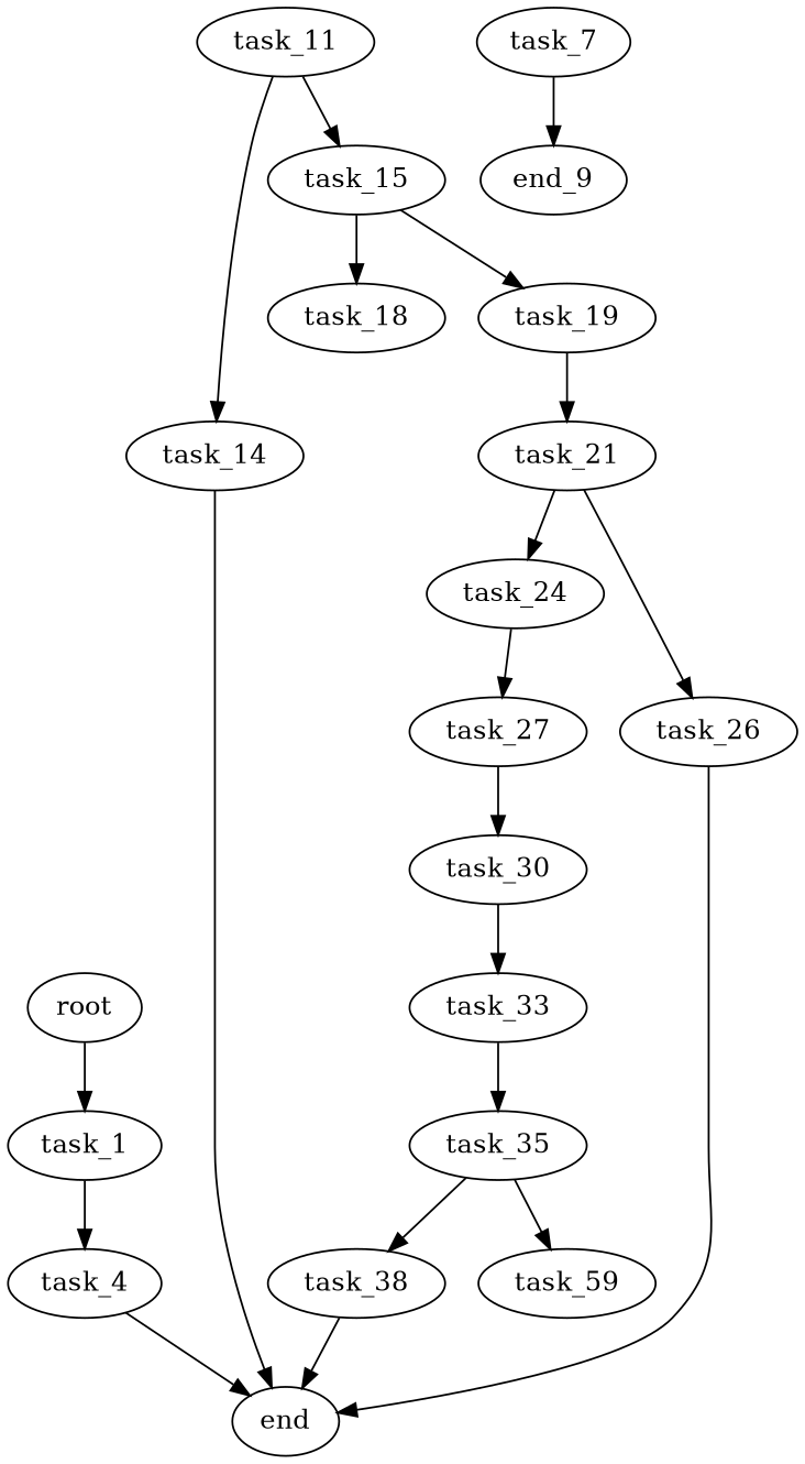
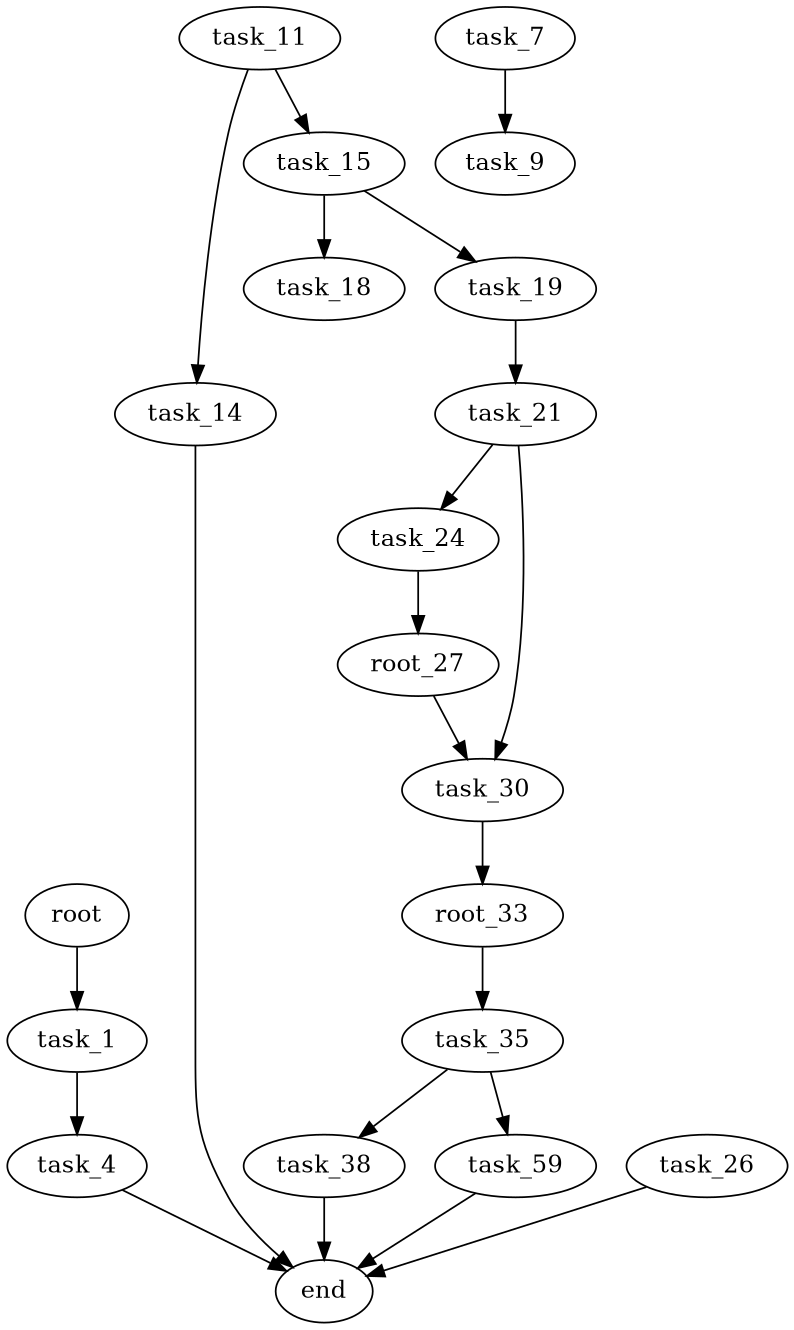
  digraph {
    root
    task_1
    task_4
    end
    task_7
-   task_9 [label=end_9]
+   task_9
    task_11
    task_14
    task_15
    task_18
    task_19
    task_21
    task_24
    task_26
-   task_27
+   task_27 [label=root_27]
    task_30
-   task_33
+   task_33 [label=root_33]
    task_35
    task_38
    n20 [label=task_59]
    root -> task_1
    task_1 -> task_4
    task_4 -> end
    task_7 -> task_9
    task_11 -> task_14
    task_11 -> task_15
    task_14 -> end
    task_15 -> task_18
    task_15 -> task_19
    task_19 -> task_21
    task_21 -> task_24
-   task_21 -> task_26
+   task_21 -> task_30
    task_24 -> task_27
    task_26 -> end
    task_27 -> task_30
    task_30 -> task_33
    task_33 -> task_35
    task_35 -> task_38
    task_35 -> n20
    task_38 -> end
+   n20 -> end
  }
